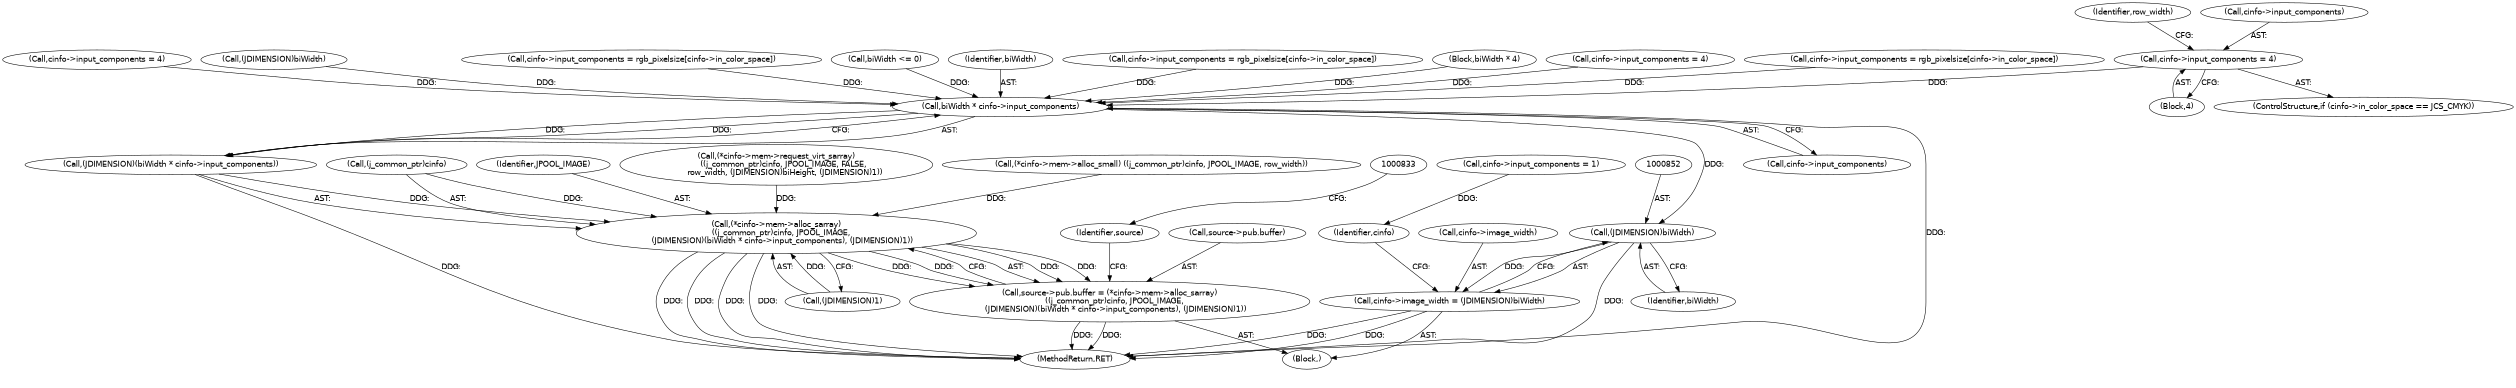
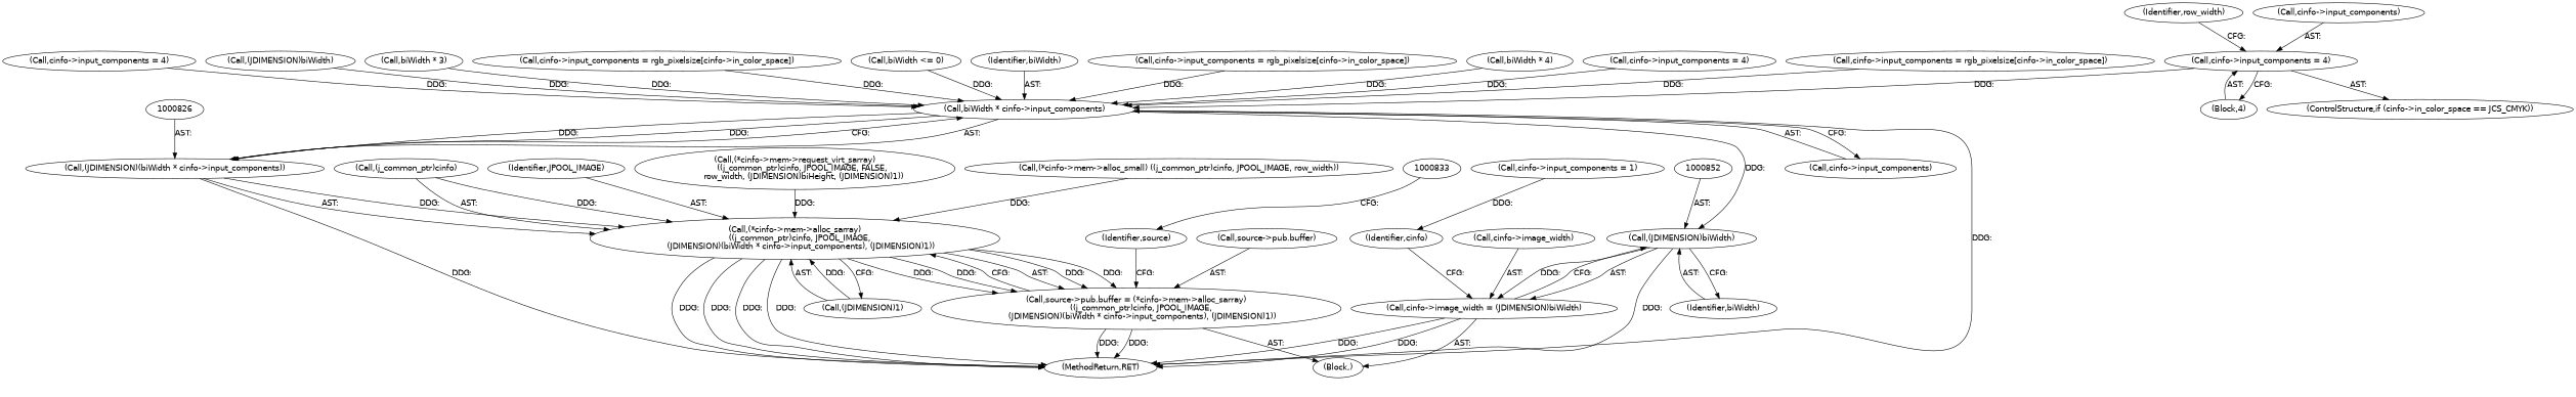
  digraph {
    fontname="DejaVu Sans"
    node [fontname="DejaVu Sans"]
    edge [fontname="DejaVu Sans"]
    n1 [label="(Call,cinfo->input_components = 4)"]
    n2 [label="(Call,biWidth * cinfo->input_components)"]
    n3 [label="(Block,4)"]
    n4 [label="(ControlStructure,if (cinfo->in_color_space == JCS_CMYK))"]
    n5 [label="(Call,(JDIMENSION)(biWidth * cinfo->input_components))"]
    n6 [label="(Call,(JDIMENSION)biWidth)"]
    n7 [label="(Call,cinfo->input_components)"]
    n8 [label="(MethodReturn,RET)"]
    n9 [label="(Call,(*cinfo->mem->alloc_sarray)\n    ((j_common_ptr)cinfo, JPOOL_IMAGE,\n     (JDIMENSION)(biWidth * cinfo->input_components), (JDIMENSION)1))"]
    n10 [label="(Call,cinfo->image_width = (JDIMENSION)biWidth)"]
    n11 [label="(Identifier,biWidth)"]
    n12 [label="(Call,source->pub.buffer = (*cinfo->mem->alloc_sarray)\n    ((j_common_ptr)cinfo, JPOOL_IMAGE,\n     (JDIMENSION)(biWidth * cinfo->input_components), (JDIMENSION)1))"]
    n13 [label="(Call,(JDIMENSION)1)"]
    n14 [label="(Block,)"]
    n15 [label="(Identifier,row_width)"]
    n16 [label="(Identifier,biWidth)"]
    n17 [label="(Identifier,cinfo)"]
    n18 [label="(Call,cinfo->input_components = rgb_pixelsize[cinfo->in_color_space])"]
    n19 [label="(Call,(*cinfo->mem->request_virt_sarray)\n      ((j_common_ptr)cinfo, JPOOL_IMAGE, FALSE,\n       row_width, (JDIMENSION)biHeight, (JDIMENSION)1))"]
    n20 [label="(Call,cinfo->image_width)"]
-   n21 [label="(Block,biWidth * 4)"]
+   n21 [label="(Call,biWidth * 4)"]
    n22 [label="(Call,cinfo->input_components = 1)"]
    n23 [label="(Call,(*cinfo->mem->alloc_small) ((j_common_ptr)cinfo, JPOOL_IMAGE, row_width))"]
    n24 [label="(Call,cinfo->input_components = 4)"]
    n25 [label="(Call,cinfo->input_components)"]
    n26 [label="(Identifier,source)"]
    n27 [label="(Call,cinfo->input_components = rgb_pixelsize[cinfo->in_color_space])"]
    n28 [label="(Call,(j_common_ptr)cinfo)"]
    n29 [label="(Call,cinfo->input_components = 4)"]
    n30 [label="(Identifier,JPOOL_IMAGE)"]
    n31 [label="(Call,source->pub.buffer)"]
    n32 [label="(Call,(JDIMENSION)biWidth)"]
+   n33 [label="(Call,biWidth * 3)"]
    n34 [label="(Call,cinfo->input_components = rgb_pixelsize[cinfo->in_color_space])"]
    n35 [label="(Call,biWidth <= 0)"]
+   1000826
    1000833
    1000852
    n1 -> n2 [label="DDG: "]
    n1 -> n3 [label="CFG: "]
    n1 -> n4 [label="AST: "]
    n2 -> n5 [label="AST: "]
    n2 -> n5 [label="DDG: "]
    n2 -> n5 [label="DDG: "]
    n2 -> n6 [label="DDG: "]
    n2 -> n7 [label="CFG: "]
    n2 -> n8 [label="DDG: "]
    n3 -> n1 [label="AST: "]
    n5 -> n2 [label="CFG: "]
    n5 -> n8 [label="DDG: "]
    n5 -> n9 [label="AST: "]
    n5 -> n9 [label="DDG: "]
    n6 -> n8 [label="DDG: "]
    n6 -> n10 [label="AST: "]
    n6 -> n10 [label="DDG: "]
    n6 -> n11 [label="CFG: "]
    n7 -> n2 [label="AST: "]
    n9 -> n8 [label="DDG: "]
    n9 -> n8 [label="DDG: "]
    n9 -> n8 [label="DDG: "]
    n9 -> n8 [label="DDG: "]
    n9 -> n12 [label="AST: "]
    n9 -> n12 [label="DDG: "]
    n9 -> n12 [label="DDG: "]
    n9 -> n12 [label="DDG: "]
    n9 -> n12 [label="DDG: "]
    n9 -> n13 [label="CFG: "]
    n10 -> n6 [label="CFG: "]
    n10 -> n8 [label="DDG: "]
    n10 -> n8 [label="DDG: "]
    n10 -> n14 [label="AST: "]
    n11 -> n6 [label="AST: "]
    n12 -> n8 [label="DDG: "]
    n12 -> n8 [label="DDG: "]
    n12 -> n9 [label="CFG: "]
    n12 -> n14 [label="AST: "]
    n13 -> n9 [label="AST: "]
    n13 -> n9 [label="DDG: "]
    n15 -> n1 [label="CFG: "]
    n16 -> n2 [label="AST: "]
    n17 -> n10 [label="CFG: "]
    n18 -> n2 [label="DDG: "]
    n19 -> n9 [label="DDG: "]
    n20 -> n10 [label="AST: "]
    n21 -> n2 [label="DDG: "]
    n22 -> n17 [label="DDG: "]
    n23 -> n9 [label="DDG: "]
    n24 -> n2 [label="DDG: "]
    n25 -> n1 [label="AST: "]
    n26 -> n12 [label="CFG: "]
    n27 -> n2 [label="DDG: "]
    n28 -> n9 [label="AST: "]
    n28 -> n9 [label="DDG: "]
    n29 -> n2 [label="DDG: "]
    n30 -> n9 [label="AST: "]
    n31 -> n12 [label="AST: "]
    n32 -> n2 [label="DDG: "]
+   n33 -> n2 [label="DDG: "]
    n34 -> n2 [label="DDG: "]
    n35 -> n2 [label="DDG: "]
+   1000826 -> n5 [label="AST: "]
    1000833 -> n26 [label="CFG: "]
    1000852 -> n6 [label="AST: "]
  }
